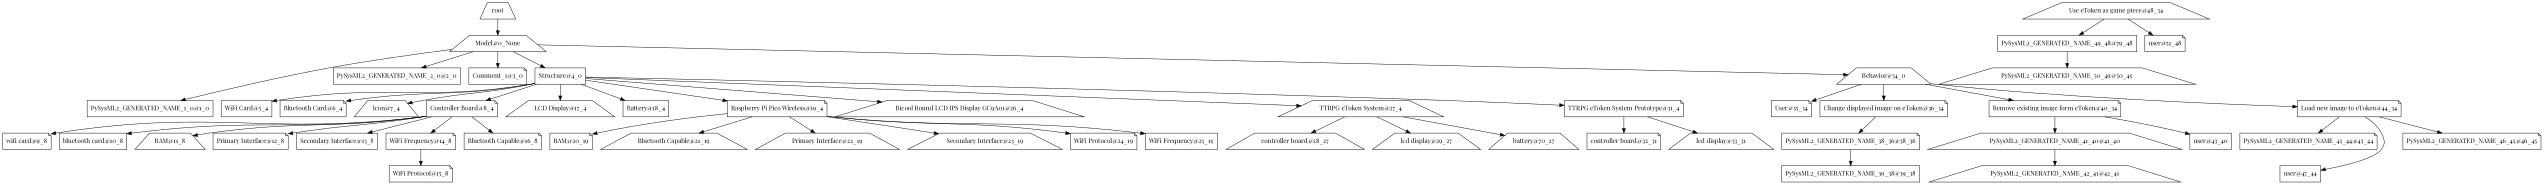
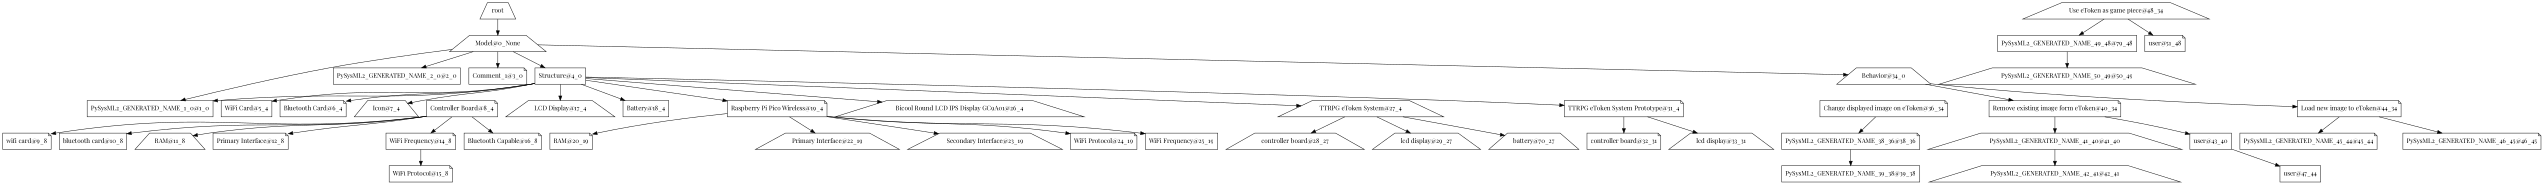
  digraph {
    fontname="Playfair Display"
    node [fontname="Playfair Display" shape=note]
    edge [fontname="Playfair Display"]
    root [shape=trapezium]
    "Model@0_None" [shape=trapezium]
    "PySysML2_GENERATED_NAME_1_0@1_0" [shape=box]
    "PySysML2_GENERATED_NAME_2_0@2_0" [shape=box]
    "Comment_1@3_0"
    "Structure@4_0" [shape=box]
    "Behavior@34_0" [shape=trapezium]
    "WiFi Card@5_4" [shape=box]
    "Bluetooth Card@6_4"
    "Icon@7_4" [shape=trapezium]
    "Controller Board@8_4"
    "LCD Display@17_4" [shape=trapezium]
    "Battery@18_4" [shape=box]
    "Raspberry Pi Pico Wireless@19_4"
    "Bicool Round LCD IPS Display GC9A01@26_4" [shape=trapezium]
    "TTRPG eToken System@27_4" [shape=trapezium]
    "TTRPG eToken System Prototype@31_4"
-   "User@35_34"
    "Change displayed image on eToken@36_34"
    "Remove existing image form eToken@40_34"
    "Load new image to eToken@44_34"
    "wifi card@9_8"
    "bluetooth card@10_8" [shape=box]
    "RAM@11_8" [shape=trapezium]
    "Primary Interface@12_8"
-   "Secondary Interface@13_8" [shape=box]
    "WiFi Frequency@14_8"
    "Bluetooth Capable@16_8"
    "RAM@20_19"
-   "Bluetooth Capable@21_19" [shape=trapezium]
    "Primary Interface@22_19" [shape=trapezium]
    "Secondary Interface@23_19" [shape=trapezium]
    "WiFi Protocol@24_19"
    "WiFi Frequency@25_19" [shape=box]
    "controller board@28_27" [shape=trapezium]
    "lcd display@29_27" [shape=trapezium]
    n37 [label="battery@70_27" shape=trapezium]
    "controller board@32_31"
    "lcd display@33_31" [shape=trapezium]
    "WiFi Protocol@15_8"
    "PySysML2_GENERATED_NAME_38_36@38_36"
    "PySysML2_GENERATED_NAME_41_40@41_40" [shape=trapezium]
    "user@43_40" [shape=box]
    "PySysML2_GENERATED_NAME_45_44@45_44"
    "user@47_44" [shape=box]
    "PySysML2_GENERATED_NAME_46_45@46_45"
    "Use eToken as game piece@48_34" [shape=trapezium]
    n48 [label="PySysML2_GENERATED_NAME_49_48@79_48" shape=box]
    "user@51_48"
    "PySysML2_GENERATED_NAME_39_38@39_38" [shape=box]
    "PySysML2_GENERATED_NAME_42_41@42_41" [shape=trapezium]
    "PySysML2_GENERATED_NAME_50_49@50_49" [shape=trapezium]
    root -> "Model@0_None"
    "Model@0_None" -> "PySysML2_GENERATED_NAME_1_0@1_0"
    "Model@0_None" -> "PySysML2_GENERATED_NAME_2_0@2_0"
    "Model@0_None" -> "Comment_1@3_0"
    "Model@0_None" -> "Structure@4_0"
    "Model@0_None" -> "Behavior@34_0"
    "Structure@4_0" -> "WiFi Card@5_4"
    "Structure@4_0" -> "Bluetooth Card@6_4"
    "Structure@4_0" -> "Icon@7_4"
-   "Structure@4_0" -> "Controller Board@8_4"
+   "Structure@4_0" -> "PySysML2_GENERATED_NAME_1_0@1_0"
    "Structure@4_0" -> "LCD Display@17_4"
    "Structure@4_0" -> "Battery@18_4"
    "Structure@4_0" -> "Raspberry Pi Pico Wireless@19_4"
    "Structure@4_0" -> "Bicool Round LCD IPS Display GC9A01@26_4"
    "Structure@4_0" -> "TTRPG eToken System@27_4"
    "Structure@4_0" -> "TTRPG eToken System Prototype@31_4"
-   "Behavior@34_0" -> "User@35_34"
-   "Behavior@34_0" -> "Change displayed image on eToken@36_34"
    "Behavior@34_0" -> "Remove existing image form eToken@40_34"
    "Behavior@34_0" -> "Load new image to eToken@44_34"
    "Controller Board@8_4" -> "wifi card@9_8"
    "Controller Board@8_4" -> "bluetooth card@10_8"
    "Controller Board@8_4" -> "RAM@11_8"
    "Controller Board@8_4" -> "Primary Interface@12_8"
-   "Controller Board@8_4" -> "Secondary Interface@13_8"
    "Controller Board@8_4" -> "WiFi Frequency@14_8"
    "Controller Board@8_4" -> "Bluetooth Capable@16_8"
    "Raspberry Pi Pico Wireless@19_4" -> "RAM@20_19"
-   "Raspberry Pi Pico Wireless@19_4" -> "Bluetooth Capable@21_19"
    "Raspberry Pi Pico Wireless@19_4" -> "Primary Interface@22_19"
    "Raspberry Pi Pico Wireless@19_4" -> "Secondary Interface@23_19"
    "Raspberry Pi Pico Wireless@19_4" -> "WiFi Protocol@24_19"
    "Raspberry Pi Pico Wireless@19_4" -> "WiFi Frequency@25_19"
    "TTRPG eToken System@27_4" -> "controller board@28_27"
    "TTRPG eToken System@27_4" -> "lcd display@29_27"
    "TTRPG eToken System@27_4" -> n37
    "TTRPG eToken System Prototype@31_4" -> "controller board@32_31"
    "TTRPG eToken System Prototype@31_4" -> "lcd display@33_31"
    "Change displayed image on eToken@36_34" -> "PySysML2_GENERATED_NAME_38_36@38_36"
    "Remove existing image form eToken@40_34" -> "PySysML2_GENERATED_NAME_41_40@41_40"
    "Remove existing image form eToken@40_34" -> "user@43_40"
    "Load new image to eToken@44_34" -> "PySysML2_GENERATED_NAME_45_44@45_44"
-   "Load new image to eToken@44_34" -> "user@47_44"
+   "user@43_40" -> "user@47_44"
    "Load new image to eToken@44_34" -> "PySysML2_GENERATED_NAME_46_45@46_45"
    "WiFi Frequency@14_8" -> "WiFi Protocol@15_8"
    "PySysML2_GENERATED_NAME_38_36@38_36" -> "PySysML2_GENERATED_NAME_39_38@39_38"
    "PySysML2_GENERATED_NAME_41_40@41_40" -> "PySysML2_GENERATED_NAME_42_41@42_41"
    "Use eToken as game piece@48_34" -> n48
    "Use eToken as game piece@48_34" -> "user@51_48"
    n48 -> "PySysML2_GENERATED_NAME_50_49@50_49"
  }
